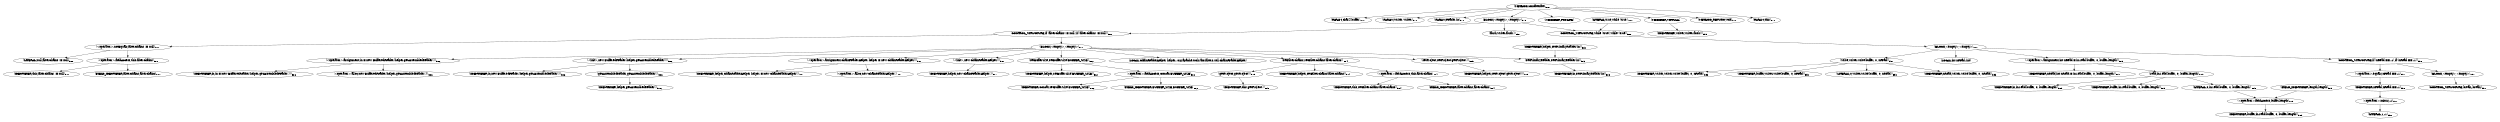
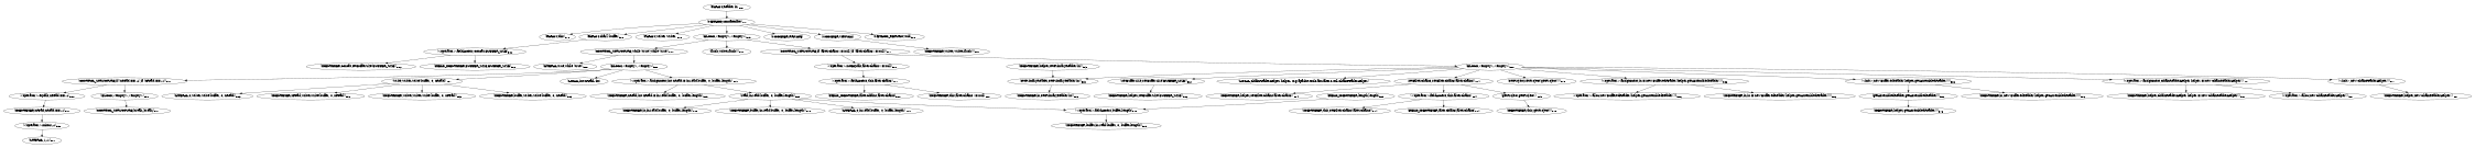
  digraph {
    n1 [label=<(METHOD,concatenate)<SUB>578</SUB>>]
    n2 [label=<(PARAM,this)<SUB>578</SUB>>]
    n3 [label=<(PARAM,char[] buffer)<SUB>578</SUB>>]
    n4 [label=<(PARAM,Writer writer)<SUB>578</SUB>>]
    n5 [label=<(PARAM,Reader in)<SUB>578</SUB>>]
    n6 [label=<(BLOCK,&lt;empty&gt;,&lt;empty&gt;)<SUB>579</SUB>>]
    n7 [label=<(MODIFIER,PRIVATE)>]
    n8 [label=<(MODIFIER,VIRTUAL)>]
    n9 [label=<(METHOD_RETURN,void)<SUB>578</SUB>>]
    n10 [label=<(CONTROL_STRUCTURE,if (filterChains != null),if (filterChains != null))<SUB>580</SUB>>]
    n11 [label=<(CONTROL_STRUCTURE,while (true),while (true))<SUB>588</SUB>>]
    n12 [label=<(flush,writer.flush())<SUB>598</SUB>>]
    n13 [label=<(IDENTIFIER,writer,writer.flush())<SUB>595</SUB>>]
    n14 [label=<(&lt;operator&gt;.notEquals,filterChains != null)<SUB>580</SUB>>]
    n15 [label=<(BLOCK,&lt;empty&gt;,&lt;empty&gt;)<SUB>580</SUB>>]
    n16 [label=<(LITERAL,true,while (true))<SUB>588</SUB>>]
    n17 [label=<(BLOCK,&lt;empty&gt;,&lt;empty&gt;)<SUB>588</SUB>>]
    n18 [label=<(&lt;operator&gt;.fieldAccess,this.filterChains)<SUB>580</SUB>>]
-   n19 [label=<(LITERAL,null,filterChains != null)<SUB>580</SUB>>]
    n20 [label=<(LOCAL,ChainReaderHelper helper: org.apache.tools.ant.filters.util.ChainReaderHelper)>]
    n21 [label=<(&lt;operator&gt;.assignment,ChainReaderHelper helper = new ChainReaderHelper())<SUB>581</SUB>>]
    n22 [label=<(&lt;init&gt;,new ChainReaderHelper())<SUB>581</SUB>>]
    n23 [label=<(setBufferSize,setBufferSize(BUFFER_SIZE))<SUB>582</SUB>>]
    n24 [label=<(setPrimaryReader,setPrimaryReader(in))<SUB>583</SUB>>]
    n25 [label=<(setFilterChains,setFilterChains(filterChains))<SUB>584</SUB>>]
    n26 [label=<(setProject,setProject(getProject()))<SUB>585</SUB>>]
    n27 [label=<(&lt;operator&gt;.assignment,in = new BufferedReader(helper.getAssembledReader()))<SUB>586</SUB>>]
    n28 [label=<(&lt;init&gt;,new BufferedReader(helper.getAssembledReader()))<SUB>586</SUB>>]
    n29 [label=<(IDENTIFIER,this,filterChains != null)<SUB>580</SUB>>]
    n30 [label=<(FIELD_IDENTIFIER,filterChains,filterChains)<SUB>580</SUB>>]
    n31 [label=<(IDENTIFIER,helper,ChainReaderHelper helper = new ChainReaderHelper())<SUB>581</SUB>>]
    n32 [label=<(&lt;operator&gt;.alloc,new ChainReaderHelper())<SUB>581</SUB>>]
    n33 [label=<(IDENTIFIER,helper,new ChainReaderHelper())<SUB>581</SUB>>]
    n34 [label=<(IDENTIFIER,helper,setBufferSize(BUFFER_SIZE))<SUB>582</SUB>>]
    n35 [label=<(&lt;operator&gt;.fieldAccess,Concat.BUFFER_SIZE)<SUB>582</SUB>>]
    n36 [label=<(IDENTIFIER,in,setPrimaryReader(in))<SUB>583</SUB>>]
    n37 [label=<(IDENTIFIER,helper,setFilterChains(filterChains))<SUB>584</SUB>>]
    n38 [label=<(&lt;operator&gt;.fieldAccess,this.filterChains)<SUB>584</SUB>>]
    n39 [label=<(getProject,getProject())<SUB>585</SUB>>]
-   n40 [label=<(IDENTIFIER,helper,setProject(getProject()))<SUB>585</SUB>>]
    n41 [label=<(IDENTIFIER,in,in = new BufferedReader(helper.getAssembledReader()))<SUB>586</SUB>>]
    n42 [label=<(&lt;operator&gt;.alloc,new BufferedReader(helper.getAssembledReader()))<SUB>586</SUB>>]
    n43 [label=<(IDENTIFIER,in,new BufferedReader(helper.getAssembledReader()))<SUB>586</SUB>>]
    n44 [label=<(getAssembledReader,getAssembledReader())<SUB>586</SUB>>]
    n45 [label=<(IDENTIFIER,Concat,setBufferSize(BUFFER_SIZE))<SUB>882</SUB>>]
    n46 [label=<(FIELD_IDENTIFIER,BUFFER_SIZE,BUFFER_SIZE)<SUB>582</SUB>>]
    n47 [label=<(IDENTIFIER,helper,setPrimaryReader(in))<SUB>583</SUB>>]
    n48 [label=<(IDENTIFIER,this,setFilterChains(filterChains))<SUB>584</SUB>>]
    n49 [label=<(FIELD_IDENTIFIER,filterChains,filterChains)<SUB>584</SUB>>]
    n50 [label=<(IDENTIFIER,this,getProject())<SUB>585</SUB>>]
    n51 [label=<(IDENTIFIER,helper,getAssembledReader())<SUB>576</SUB>>]
    n52 [label=<(LOCAL,int nRead: int)>]
    n53 [label=<(&lt;operator&gt;.assignment,int nRead = in.read(buffer, 0, buffer.length))<SUB>589</SUB>>]
    n54 [label=<(CONTROL_STRUCTURE,if (nRead == -1),if (nRead == -1))<SUB>590</SUB>>]
    n55 [label=<(write,writer.write(buffer, 0, nRead))<SUB>597</SUB>>]
    n56 [label=<(IDENTIFIER,nRead,int nRead = in.read(buffer, 0, buffer.length))<SUB>589</SUB>>]
    n57 [label=<(read,in.read(buffer, 0, buffer.length))<SUB>589</SUB>>]
    n58 [label=<(&lt;operator&gt;.equals,nRead == -1)<SUB>590</SUB>>]
    n59 [label=<(BLOCK,&lt;empty&gt;,&lt;empty&gt;)<SUB>590</SUB>>]
    n60 [label=<(IDENTIFIER,writer,writer.write(buffer, 0, nRead))<SUB>593</SUB>>]
    n61 [label=<(IDENTIFIER,buffer,writer.write(buffer, 0, nRead))<SUB>593</SUB>>]
    n62 [label=<(LITERAL,0,writer.write(buffer, 0, nRead))<SUB>593</SUB>>]
    n63 [label=<(IDENTIFIER,nRead,writer.write(buffer, 0, nRead))<SUB>593</SUB>>]
    n64 [label=<(IDENTIFIER,in,in.read(buffer, 0, buffer.length))<SUB>589</SUB>>]
    n65 [label=<(IDENTIFIER,buffer,in.read(buffer, 0, buffer.length))<SUB>589</SUB>>]
    n66 [label=<(LITERAL,0,in.read(buffer, 0, buffer.length))<SUB>589</SUB>>]
    n67 [label=<(&lt;operator&gt;.fieldAccess,buffer.length)<SUB>589</SUB>>]
    n68 [label=<(IDENTIFIER,buffer,in.read(buffer, 0, buffer.length))<SUB>589</SUB>>]
    n69 [label=<(FIELD_IDENTIFIER,length,length)<SUB>589</SUB>>]
    n70 [label=<(IDENTIFIER,nRead,nRead == -1)<SUB>590</SUB>>]
    n71 [label=<(CONTROL_STRUCTURE,break;,break;)<SUB>591</SUB>>]
    n72 [label=<(&lt;operator&gt;.minus,-1)<SUB>590</SUB>>]
    n73 [label=<(LITERAL,1,-1)<SUB>590</SUB>>]
    n1 -> n2
    n1 -> n3
    n1 -> n4
-   n1 -> n5
+   n5 -> n1
    n1 -> n6
    n1 -> n7
    n1 -> n8
    n1 -> n9
    n6 -> n10
    n6 -> n11
    n6 -> n12
    n8 -> n13
    n10 -> n14
    n10 -> n15
-   n16 -> n11
+   n11 -> n16
    n11 -> n17
    n14 -> n18
-   n14 -> n19
    n15 -> n20
    n15 -> n21
    n15 -> n22
    n15 -> n23
    n15 -> n24
    n15 -> n25
    n15 -> n26
    n15 -> n27
    n15 -> n28
    n17 -> n52
    n17 -> n53
    n17 -> n54
    n17 -> n55
    n18 -> n29
    n18 -> n30
    n21 -> n31
    n21 -> n32
    n22 -> n33
    n23 -> n34
-   n23 -> n35
+   n3 -> n35
    n24 -> n36
    n25 -> n37
    n25 -> n38
    n25 -> n39
-   n26 -> n40
    n27 -> n41
    n27 -> n42
    n28 -> n43
    n28 -> n44
    n35 -> n45
    n35 -> n46
    n38 -> n48
    n38 -> n49
    n39 -> n50
    n44 -> n51
    n47 -> n24
    n53 -> n56
    n53 -> n57
    n54 -> n58
    n54 -> n59
    n55 -> n60
    n55 -> n61
    n55 -> n62
    n55 -> n63
    n57 -> n64
    n57 -> n65
    n57 -> n66
-   n66 -> n67
+   n57 -> n67
    n58 -> n70
    n59 -> n71
    n67 -> n68
    n69 -> n67
    n70 -> n72
    n72 -> n73
  }
